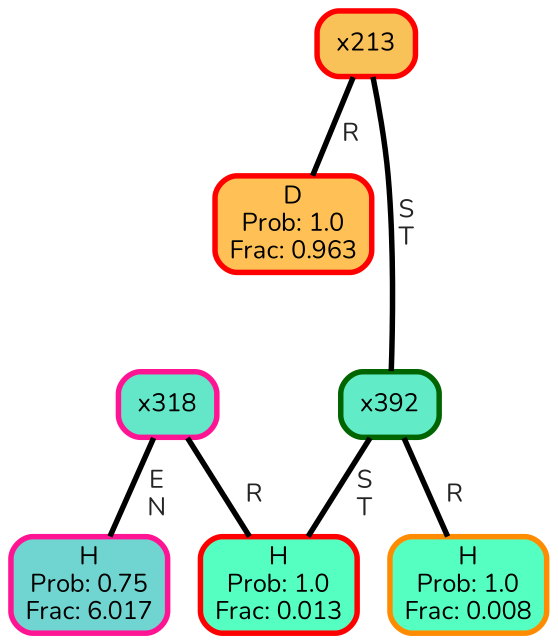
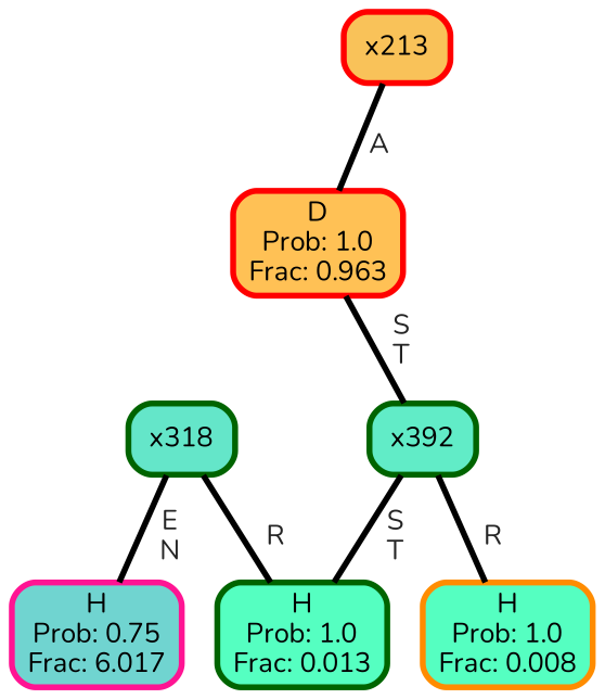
  graph {
    fontname=Nunito
    ranksep="0 equally"
    splines=straight
    node [color=red fillcolor="#55ffc1" fontcolor=black fontname=Nunito penwidth=3 shape=box style="filled, rounded"]
    edge [color=black fontcolor=grey14 fontname=Nunito fontweight=bold penwidth=3]
    n1 [fillcolor="#ffc155" label="D\nProb: 1.0\nFrac: 0.963"]
    n2 [fillcolor="#f9c259" label=x213]
    n3 [color=darkgreen fillcolor="#61ecc7" label=x392]
    n4 [color=darkorange label="H\nProb: 1.0\nFrac: 0.008"]
-   n5 [label="H\nProb: 1.0\nFrac: 0.013"]
-   n6 [color=deeppink fillcolor="#64e6c9" label=x318]
+   n5 [color=darkgreen label="H\nProb: 1.0\nFrac: 0.013"]
+   n6 [color=darkgreen fillcolor="#64e6c9" label=x318]
    n7 [color=deeppink fillcolor="#70d4d0" label="H\nProb: 0.75\nFrac: 6.017"]
    subgraph sub_1 {
      rank=same
    }
-   n2 -- n1 [label=" R"]
-   n2 -- n3 [label=" S\n T"]
+   n2 -- n1 [label=" A"]
+   n1 -- n3 [label=" S\n T"]
    n3 -- n4 [label=" R"]
    n3 -- n5 [label=" S\n T"]
    n6 -- n5 [label=" R"]
    n6 -- n7 [label=" E\n N"]
  }
